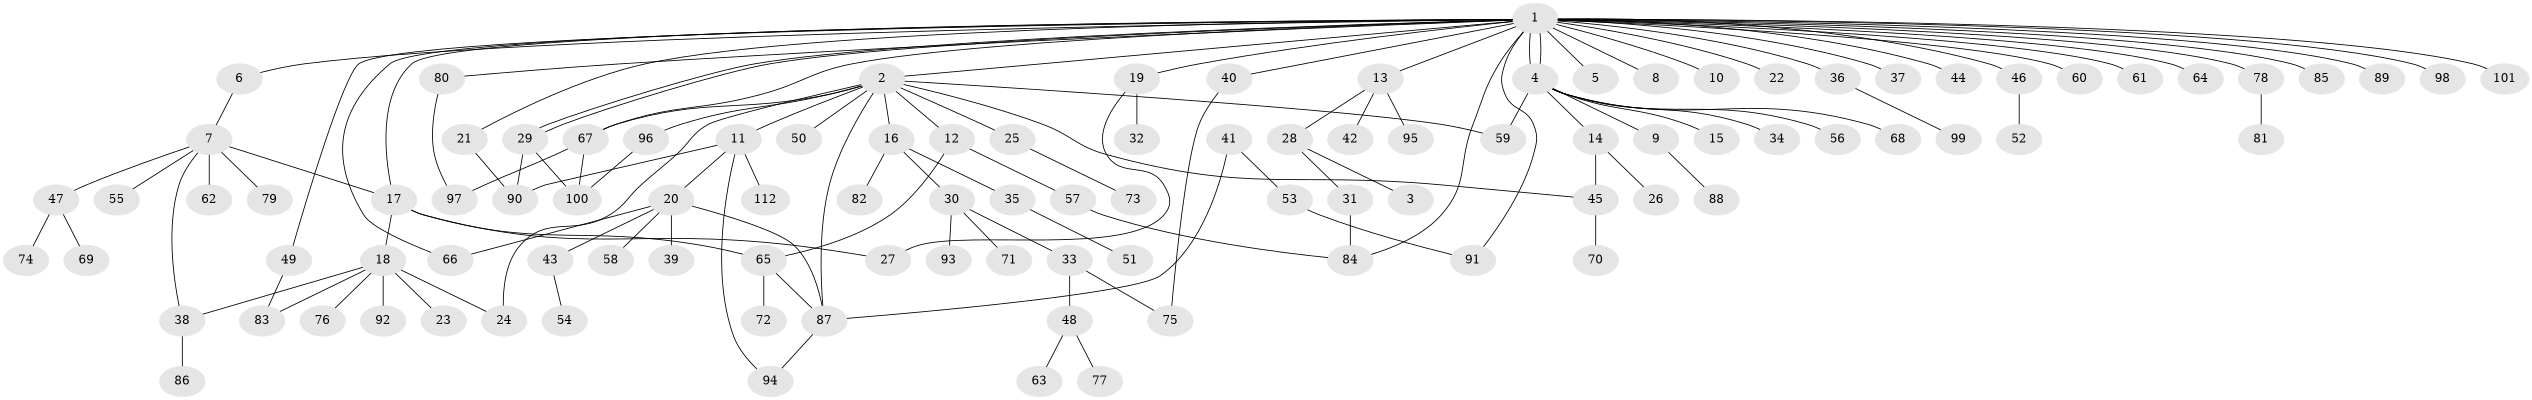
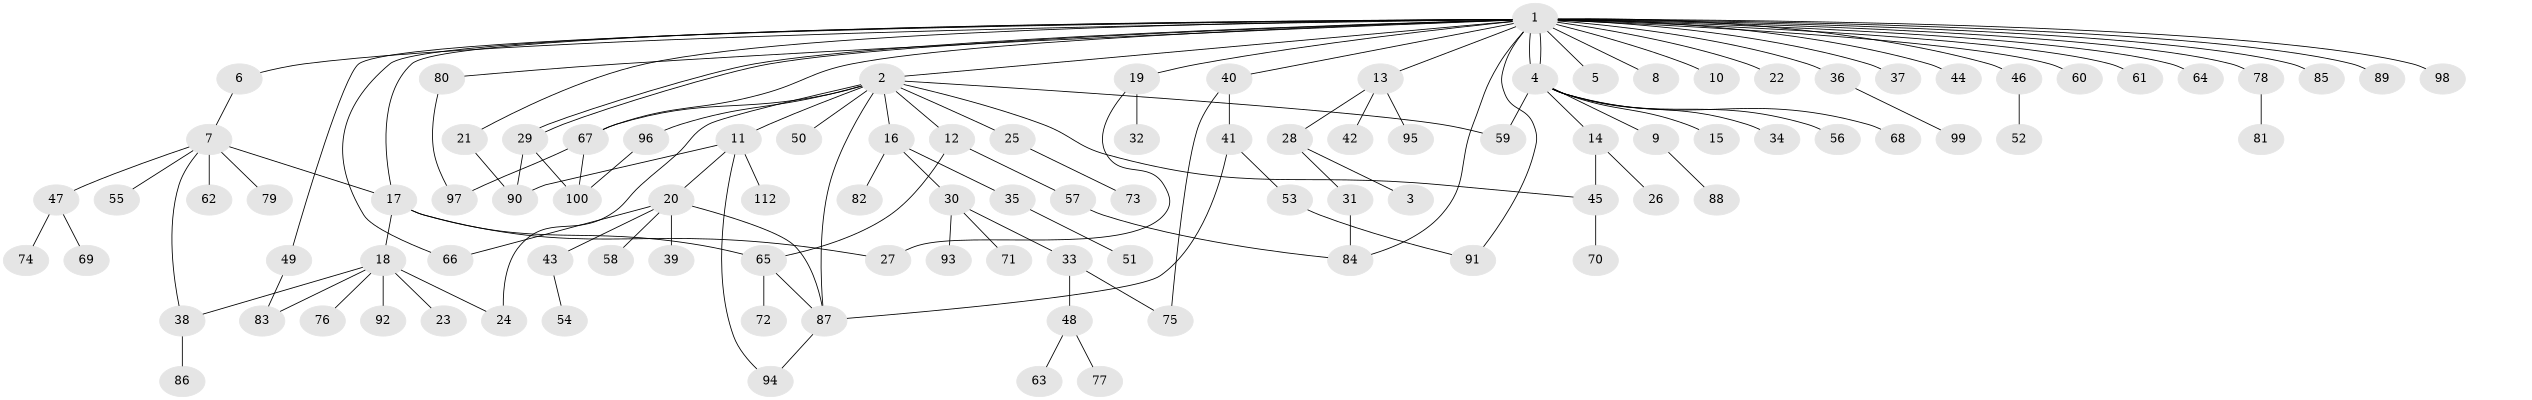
  graph {
    node [color=gray90 style=filled]
    1
    2
    4
    5
    6
    8
    10
    13
    17
    19
    21
    22
    29
    36
    37
    40
    44
    46
    49
    60
    61
    64
    66
    67
    78
    80
    84
    85
    89
    91
    98
-   101
    11
    12
    16
    24
    25
    45
    50
    59
    87
    96
    14
    9
    15
    34
    56
    68
    7
    28
    42
    95
    26
    65
    18
    27
    32
    90
    100
    99
    75
    41
    52
    83
    97
    81
    20
    94
    n69 [label=112]
    57
    30
    35
    82
    73
    70
    88
    38
    47
    55
    62
    79
    86
    69
    74
    39
    43
    58
    72
    3
    31
    33
    71
    93
    51
    23
    76
    92
    54
    48
    63
    77
    53
    1 -- 2
    1 -- 4
    1 -- 4
    1 -- 5
    1 -- 6
    1 -- 8
    1 -- 10
    1 -- 13
    1 -- 17
    1 -- 19
    1 -- 21
    1 -- 22
    1 -- 29
    1 -- 29
    1 -- 36
    1 -- 37
    1 -- 40
    1 -- 44
    1 -- 46
    1 -- 49
    1 -- 60
    1 -- 61
    1 -- 64
    1 -- 66
    1 -- 67
    1 -- 78
    1 -- 80
    1 -- 84
    1 -- 85
    1 -- 89
    1 -- 91
    1 -- 98
-   1 -- 101
    2 -- 67
    2 -- 11
    2 -- 12
    2 -- 16
    2 -- 24
    2 -- 25
    2 -- 45
    2 -- 50
    2 -- 59
    2 -- 87
    2 -- 96
    4 -- 59
    4 -- 14
    4 -- 9
    4 -- 15
    4 -- 34
    4 -- 56
    4 -- 68
    6 -- 7
    13 -- 28
    13 -- 42
    13 -- 95
    17 -- 65
    17 -- 18
    17 -- 27
    19 -- 27
    19 -- 32
    21 -- 90
    29 -- 90
    29 -- 100
    36 -- 99
    40 -- 75
+   40 -- 41
    46 -- 52
    49 -- 83
    67 -- 100
    67 -- 97
    78 -- 81
    80 -- 97
    11 -- 90
    11 -- 20
    11 -- 94
    11 -- n69
    12 -- 65
    12 -- 57
    16 -- 30
    16 -- 35
    16 -- 82
    25 -- 73
    45 -- 70
    87 -- 94
    96 -- 100
    14 -- 45
    14 -- 26
    9 -- 88
    7 -- 17
    7 -- 38
    7 -- 47
    7 -- 55
    7 -- 62
    7 -- 79
    28 -- 3
    28 -- 31
    65 -- 87
    65 -- 72
    18 -- 24
    18 -- 83
    18 -- 38
    18 -- 23
    18 -- 76
    18 -- 92
    41 -- 87
    41 -- 53
    20 -- 66
    20 -- 87
    20 -- 39
    20 -- 43
    20 -- 58
    57 -- 84
    30 -- 33
    30 -- 71
    30 -- 93
    35 -- 51
    38 -- 86
    47 -- 69
    47 -- 74
    43 -- 54
    31 -- 84
    33 -- 75
    33 -- 48
    48 -- 63
    48 -- 77
    53 -- 91
  }
